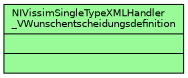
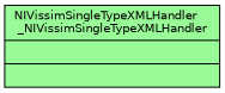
  digraph {
-   n1 [color=black fillcolor=palegreen fontcolor=black fontname=Helvetica fontsize=10 height=0.2 label="{NIVissimSingleTypeXMLHandler\l_VWunschentscheidungsdefinition\n||}" shape=record style=filled width=0.4]
+   n1 [color=black fillcolor=palegreen fontcolor=black fontname=Helvetica fontsize=10 height=0.2 label="{NIVissimSingleTypeXMLHandler\l_NIVissimSingleTypeXMLHandler\n||}" shape=record style=filled width=0.4]
  }
